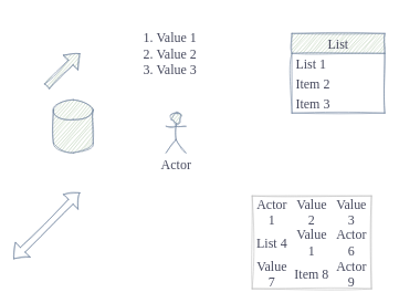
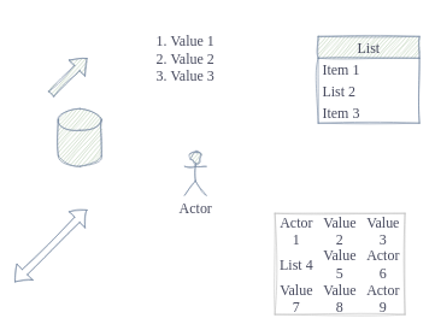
  <mxCell id="0" />
  <mxCell id="1" parent="0" />
- <mxCell id="2" value="Actor" style="shape=umlActor;verticalLabelPosition=bottom;verticalAlign=top;html=1;outlineConnect=0;hachureGap=4;fontFamily=Architects Daughter;fontSource=https%3A%2F%2Ffonts.googleapis.com%2Fcss%3Ffamily%3DArchitects%2BDaughter;fontSize=20;labelBackgroundColor=none;fillColor=#B2C9AB;strokeColor=#788AA3;fontColor=#46495D;sketch=1;curveFitting=1;jiggle=2;" vertex="1" parent="1"><mxGeometry x="250" y="170" width="30" height="60" as="geometry" /></mxCell>
+ <mxCell id="2" value="Actor" style="shape=umlActor;verticalLabelPosition=bottom;verticalAlign=top;html=1;outlineConnect=0;hachureGap=4;fontFamily=Architects Daughter;fontSource=https%3A%2F%2Ffonts.googleapis.com%2Fcss%3Ffamily%3DArchitects%2BDaughter;fontSize=20;labelBackgroundColor=none;fillColor=#B2C9AB;strokeColor=#788AA3;fontColor=#46495D;sketch=1;curveFitting=1;jiggle=2;" vertex="1" parent="1"><mxGeometry x="255" y="210" width="30" height="60" as="geometry" /></mxCell>
  <mxCell id="3" value="" style="shape=cylinder3;whiteSpace=wrap;html=1;boundedLbl=1;backgroundOutline=1;size=15;hachureGap=4;fontFamily=Architects Daughter;fontSource=https%3A%2F%2Ffonts.googleapis.com%2Fcss%3Ffamily%3DArchitects%2BDaughter;fontSize=20;labelBackgroundColor=none;fillColor=#B2C9AB;strokeColor=#788AA3;fontColor=#46495D;sketch=1;curveFitting=1;jiggle=2;" vertex="1" parent="1"><mxGeometry x="80" y="150" width="60" height="80" as="geometry" /></mxCell>
  <mxCell id="4" value="" style="shape=flexArrow;endArrow=classic;startArrow=classic;html=1;rounded=0;hachureGap=4;fontFamily=Architects Daughter;fontSource=https%3A%2F%2Ffonts.googleapis.com%2Fcss%3Ffamily%3DArchitects%2BDaughter;fontSize=16;labelBackgroundColor=none;strokeColor=#788AA3;fontColor=default;sketch=1;curveFitting=1;jiggle=2;" edge="1" parent="1"><mxGeometry width="100" height="100" relative="1" as="geometry"><mxPoint x="20" y="390" as="sourcePoint" /><mxPoint x="120" y="290" as="targetPoint" /></mxGeometry></mxCell>
  <mxCell id="5" value="List" style="swimlane;fontStyle=0;childLayout=stackLayout;horizontal=1;startSize=30;horizontalStack=0;resizeParent=1;resizeParentMax=0;resizeLast=0;collapsible=1;marginBottom=0;whiteSpace=wrap;html=1;sketch=1;hachureGap=4;jiggle=2;curveFitting=1;fontFamily=Architects Daughter;fontSource=https%3A%2F%2Ffonts.googleapis.com%2Fcss%3Ffamily%3DArchitects%2BDaughter;fontSize=20;labelBackgroundColor=none;fillColor=#B2C9AB;strokeColor=#788AA3;fontColor=#46495D;" vertex="1" parent="1"><mxGeometry x="440" y="50" width="140" height="120" as="geometry" /></mxCell>
- <mxCell id="6" value="List 1" style="text;strokeColor=none;fillColor=none;align=left;verticalAlign=middle;spacingLeft=4;spacingRight=4;overflow=hidden;points=[[0,0.5],[1,0.5]];portConstraint=eastwest;rotatable=0;whiteSpace=wrap;html=1;fontSize=20;fontFamily=Architects Daughter;labelBackgroundColor=none;fontColor=#46495D;" vertex="1" parent="5"><mxGeometry y="30" width="140" height="30" as="geometry" /></mxCell>
- <mxCell id="7" value="Item 2" style="text;strokeColor=none;fillColor=none;align=left;verticalAlign=middle;spacingLeft=4;spacingRight=4;overflow=hidden;points=[[0,0.5],[1,0.5]];portConstraint=eastwest;rotatable=0;whiteSpace=wrap;html=1;fontSize=20;fontFamily=Architects Daughter;labelBackgroundColor=none;fontColor=#46495D;" vertex="1" parent="5"><mxGeometry y="60" width="140" height="30" as="geometry" /></mxCell>
+ <mxCell id="6" value="Item 1" style="text;strokeColor=none;fillColor=none;align=left;verticalAlign=middle;spacingLeft=4;spacingRight=4;overflow=hidden;points=[[0,0.5],[1,0.5]];portConstraint=eastwest;rotatable=0;whiteSpace=wrap;html=1;fontSize=20;fontFamily=Architects Daughter;labelBackgroundColor=none;fontColor=#46495D;" vertex="1" parent="5"><mxGeometry y="30" width="140" height="30" as="geometry" /></mxCell>
+ <mxCell id="7" value="List 2" style="text;strokeColor=none;fillColor=none;align=left;verticalAlign=middle;spacingLeft=4;spacingRight=4;overflow=hidden;points=[[0,0.5],[1,0.5]];portConstraint=eastwest;rotatable=0;whiteSpace=wrap;html=1;fontSize=20;fontFamily=Architects Daughter;labelBackgroundColor=none;fontColor=#46495D;" vertex="1" parent="5"><mxGeometry y="60" width="140" height="30" as="geometry" /></mxCell>
  <mxCell id="8" value="Item 3" style="text;strokeColor=none;fillColor=none;align=left;verticalAlign=middle;spacingLeft=4;spacingRight=4;overflow=hidden;points=[[0,0.5],[1,0.5]];portConstraint=eastwest;rotatable=0;whiteSpace=wrap;html=1;fontSize=20;fontFamily=Architects Daughter;labelBackgroundColor=none;fontColor=#46495D;" vertex="1" parent="5"><mxGeometry y="90" width="140" height="30" as="geometry" /></mxCell>
  <mxCell id="9" value="" style="shape=flexArrow;endArrow=classic;html=1;rounded=0;sketch=1;hachureGap=4;jiggle=2;curveFitting=1;strokeColor=#788AA3;fontFamily=Architects Daughter;fontSource=https%3A%2F%2Ffonts.googleapis.com%2Fcss%3Ffamily%3DArchitects%2BDaughter;fontSize=16;fontColor=#46495D;fillColor=#B2C9AB;" edge="1" parent="1"><mxGeometry width="50" height="50" relative="1" as="geometry"><mxPoint x="70" y="130" as="sourcePoint" /><mxPoint x="120" y="80" as="targetPoint" /></mxGeometry></mxCell>
  <mxCell id="10" value="" style="childLayout=tableLayout;recursiveResize=0;shadow=0;fillColor=none;strokeColor=#C0C0C0;sketch=1;hachureGap=4;jiggle=2;curveFitting=1;fontFamily=Architects Daughter;fontSource=https%3A%2F%2Ffonts.googleapis.com%2Fcss%3Ffamily%3DArchitects%2BDaughter;fontSize=20;fontColor=#46495D;" vertex="1" parent="1"><mxGeometry x="380" y="295" width="180" height="140" as="geometry" /></mxCell>
  <mxCell id="11" value="" style="shape=tableRow;horizontal=0;startSize=0;swimlaneHead=0;swimlaneBody=0;top=0;left=0;bottom=0;right=0;dropTarget=0;collapsible=0;recursiveResize=0;expand=0;fontStyle=0;fillColor=none;sketch=1;hachureGap=4;jiggle=2;curveFitting=1;strokeColor=#788AA3;fontFamily=Architects Daughter;fontSource=https%3A%2F%2Ffonts.googleapis.com%2Fcss%3Ffamily%3DArchitects%2BDaughter;fontSize=20;fontColor=#46495D;" vertex="1" parent="10"><mxGeometry width="180" height="47" as="geometry" /></mxCell>
  <mxCell id="12" value="Actor 1" style="connectable=0;recursiveResize=0;strokeColor=none;fillColor=none;align=center;whiteSpace=wrap;html=1;sketch=1;hachureGap=4;jiggle=2;curveFitting=1;fontFamily=Architects Daughter;fontSource=https%3A%2F%2Ffonts.googleapis.com%2Fcss%3Ffamily%3DArchitects%2BDaughter;fontSize=20;fontColor=#46495D;" vertex="1" parent="11"><mxGeometry width="60" height="47" as="geometry"><mxRectangle width="60" height="47" as="alternateBounds" /></mxGeometry></mxCell>
  <mxCell id="13" value="Value 2" style="connectable=0;recursiveResize=0;strokeColor=none;fillColor=none;align=center;whiteSpace=wrap;html=1;sketch=1;hachureGap=4;jiggle=2;curveFitting=1;fontFamily=Architects Daughter;fontSource=https%3A%2F%2Ffonts.googleapis.com%2Fcss%3Ffamily%3DArchitects%2BDaughter;fontSize=20;fontColor=#46495D;" vertex="1" parent="11"><mxGeometry x="60" width="60" height="47" as="geometry"><mxRectangle width="60" height="47" as="alternateBounds" /></mxGeometry></mxCell>
  <mxCell id="14" value="Value 3" style="connectable=0;recursiveResize=0;strokeColor=none;fillColor=none;align=center;whiteSpace=wrap;html=1;sketch=1;hachureGap=4;jiggle=2;curveFitting=1;fontFamily=Architects Daughter;fontSource=https%3A%2F%2Ffonts.googleapis.com%2Fcss%3Ffamily%3DArchitects%2BDaughter;fontSize=20;fontColor=#46495D;" vertex="1" parent="11"><mxGeometry x="120" width="60" height="47" as="geometry"><mxRectangle width="60" height="47" as="alternateBounds" /></mxGeometry></mxCell>
  <mxCell id="15" style="shape=tableRow;horizontal=0;startSize=0;swimlaneHead=0;swimlaneBody=0;top=0;left=0;bottom=0;right=0;dropTarget=0;collapsible=0;recursiveResize=0;expand=0;fontStyle=0;fillColor=none;sketch=1;hachureGap=4;jiggle=2;curveFitting=1;strokeColor=#788AA3;fontFamily=Architects Daughter;fontSource=https%3A%2F%2Ffonts.googleapis.com%2Fcss%3Ffamily%3DArchitects%2BDaughter;fontSize=20;fontColor=#46495D;" vertex="1" parent="10"><mxGeometry y="47" width="180" height="46" as="geometry" /></mxCell>
  <mxCell id="16" value="List 4" style="connectable=0;recursiveResize=0;strokeColor=none;fillColor=none;align=center;whiteSpace=wrap;html=1;sketch=1;hachureGap=4;jiggle=2;curveFitting=1;fontFamily=Architects Daughter;fontSource=https%3A%2F%2Ffonts.googleapis.com%2Fcss%3Ffamily%3DArchitects%2BDaughter;fontSize=20;fontColor=#46495D;" vertex="1" parent="15"><mxGeometry width="60" height="46" as="geometry"><mxRectangle width="60" height="46" as="alternateBounds" /></mxGeometry></mxCell>
- <mxCell id="17" value="Value 1" style="connectable=0;recursiveResize=0;strokeColor=none;fillColor=none;align=center;whiteSpace=wrap;html=1;sketch=1;hachureGap=4;jiggle=2;curveFitting=1;fontFamily=Architects Daughter;fontSource=https%3A%2F%2Ffonts.googleapis.com%2Fcss%3Ffamily%3DArchitects%2BDaughter;fontSize=20;fontColor=#46495D;" vertex="1" parent="15"><mxGeometry x="60" width="60" height="46" as="geometry"><mxRectangle width="60" height="46" as="alternateBounds" /></mxGeometry></mxCell>
+ <mxCell id="17" value="Value 5" style="connectable=0;recursiveResize=0;strokeColor=none;fillColor=none;align=center;whiteSpace=wrap;html=1;sketch=1;hachureGap=4;jiggle=2;curveFitting=1;fontFamily=Architects Daughter;fontSource=https%3A%2F%2Ffonts.googleapis.com%2Fcss%3Ffamily%3DArchitects%2BDaughter;fontSize=20;fontColor=#46495D;" vertex="1" parent="15"><mxGeometry x="60" width="60" height="46" as="geometry"><mxRectangle width="60" height="46" as="alternateBounds" /></mxGeometry></mxCell>
  <mxCell id="18" value="Actor 6" style="connectable=0;recursiveResize=0;strokeColor=none;fillColor=none;align=center;whiteSpace=wrap;html=1;sketch=1;hachureGap=4;jiggle=2;curveFitting=1;fontFamily=Architects Daughter;fontSource=https%3A%2F%2Ffonts.googleapis.com%2Fcss%3Ffamily%3DArchitects%2BDaughter;fontSize=20;fontColor=#46495D;" vertex="1" parent="15"><mxGeometry x="120" width="60" height="46" as="geometry"><mxRectangle width="60" height="46" as="alternateBounds" /></mxGeometry></mxCell>
  <mxCell id="19" style="shape=tableRow;horizontal=0;startSize=0;swimlaneHead=0;swimlaneBody=0;top=0;left=0;bottom=0;right=0;dropTarget=0;collapsible=0;recursiveResize=0;expand=0;fontStyle=0;fillColor=none;sketch=1;hachureGap=4;jiggle=2;curveFitting=1;strokeColor=#788AA3;fontFamily=Architects Daughter;fontSource=https%3A%2F%2Ffonts.googleapis.com%2Fcss%3Ffamily%3DArchitects%2BDaughter;fontSize=20;fontColor=#46495D;" vertex="1" parent="10"><mxGeometry y="93" width="180" height="47" as="geometry" /></mxCell>
  <mxCell id="20" value="Value 7" style="connectable=0;recursiveResize=0;strokeColor=none;fillColor=none;align=center;whiteSpace=wrap;html=1;sketch=1;hachureGap=4;jiggle=2;curveFitting=1;fontFamily=Architects Daughter;fontSource=https%3A%2F%2Ffonts.googleapis.com%2Fcss%3Ffamily%3DArchitects%2BDaughter;fontSize=20;fontColor=#46495D;" vertex="1" parent="19"><mxGeometry width="60" height="47" as="geometry"><mxRectangle width="60" height="47" as="alternateBounds" /></mxGeometry></mxCell>
- <mxCell id="21" value="Item 8" style="connectable=0;recursiveResize=0;strokeColor=none;fillColor=none;align=center;whiteSpace=wrap;html=1;sketch=1;hachureGap=4;jiggle=2;curveFitting=1;fontFamily=Architects Daughter;fontSource=https%3A%2F%2Ffonts.googleapis.com%2Fcss%3Ffamily%3DArchitects%2BDaughter;fontSize=20;fontColor=#46495D;" vertex="1" parent="19"><mxGeometry x="60" width="60" height="47" as="geometry"><mxRectangle width="60" height="47" as="alternateBounds" /></mxGeometry></mxCell>
+ <mxCell id="21" value="Value 8" style="connectable=0;recursiveResize=0;strokeColor=none;fillColor=none;align=center;whiteSpace=wrap;html=1;sketch=1;hachureGap=4;jiggle=2;curveFitting=1;fontFamily=Architects Daughter;fontSource=https%3A%2F%2Ffonts.googleapis.com%2Fcss%3Ffamily%3DArchitects%2BDaughter;fontSize=20;fontColor=#46495D;" vertex="1" parent="19"><mxGeometry x="60" width="60" height="47" as="geometry"><mxRectangle width="60" height="47" as="alternateBounds" /></mxGeometry></mxCell>
  <mxCell id="22" value="Actor 9" style="connectable=0;recursiveResize=0;strokeColor=none;fillColor=none;align=center;whiteSpace=wrap;html=1;sketch=1;hachureGap=4;jiggle=2;curveFitting=1;fontFamily=Architects Daughter;fontSource=https%3A%2F%2Ffonts.googleapis.com%2Fcss%3Ffamily%3DArchitects%2BDaughter;fontSize=20;fontColor=#46495D;" vertex="1" parent="19"><mxGeometry x="120" width="60" height="47" as="geometry"><mxRectangle width="60" height="47" as="alternateBounds" /></mxGeometry></mxCell>
  <mxCell id="23" value="&lt;ol&gt;&lt;li&gt;Value 1&lt;/li&gt;&lt;li&gt;Value 2&lt;/li&gt;&lt;li&gt;Value 3&lt;/li&gt;&lt;/ol&gt;" style="text;strokeColor=none;fillColor=none;html=1;whiteSpace=wrap;verticalAlign=middle;overflow=hidden;fontSize=20;fontFamily=Architects Daughter;fontColor=#46495D;" vertex="1" parent="1"><mxGeometry x="194" y="20" width="160" height="120" as="geometry" /></mxCell>
